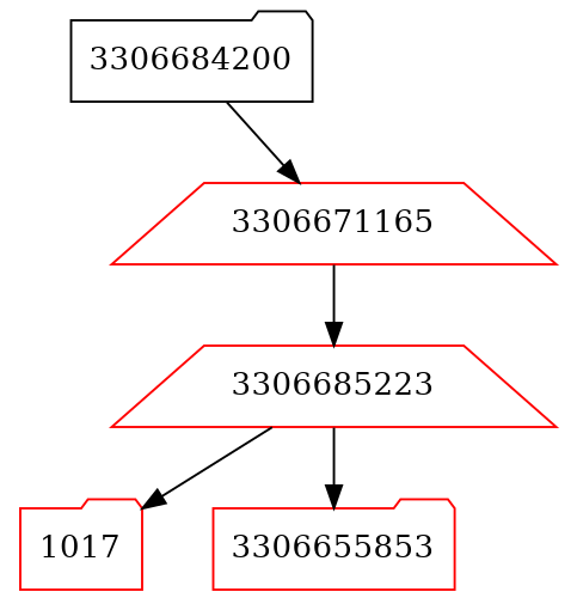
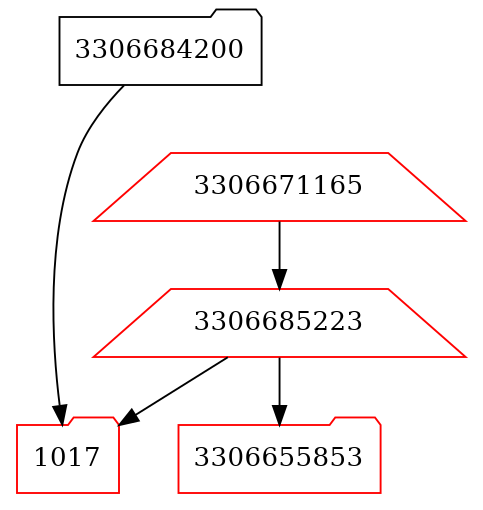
  strict digraph {
    fontname="DejaVu Serif"
    node [color=red fontname="DejaVu Serif" shape=folder]
    edge [fontname="DejaVu Serif"]
    3306685223 [shape=trapezium]
    3306655853
    1017
    3306684200 [color=black]
    3306671165 [shape=trapezium]
    3306685223 -> 3306655853
    3306685223 -> 1017
-   3306684200 -> 3306671165
+   3306684200 -> 1017
    3306671165 -> 3306685223
  }
